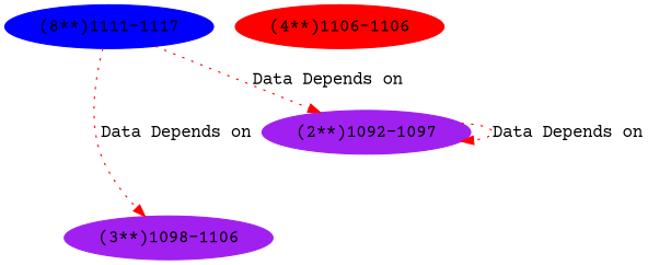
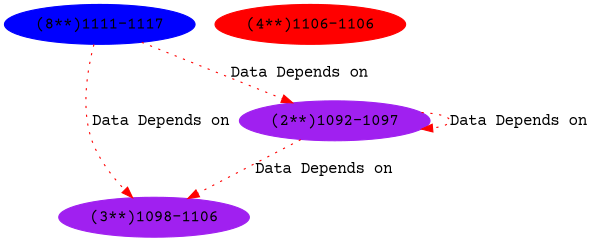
  digraph {
    fontname="Courier Prime"
    node [color=purple style=filled fontname="Courier Prime"]
    edge [color=red style=dotted fontname="Courier Prime"]
    n1 [label="(3**)1098-1106"]
    n2 [label="(2**)1092-1097"]
    n3 [color=blue label="(8**)1111-1117"]
    n4 [color=red label="(4**)1106-1106"]
+   n2 -> n1 [label="Data Depends on"]
    n2 -> n2 [label="Data Depends on"]
    n3 -> n1 [label="Data Depends on"]
    n3 -> n2 [label="Data Depends on"]
  }
